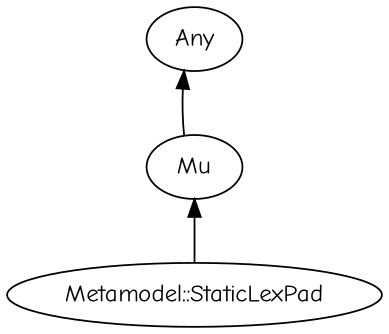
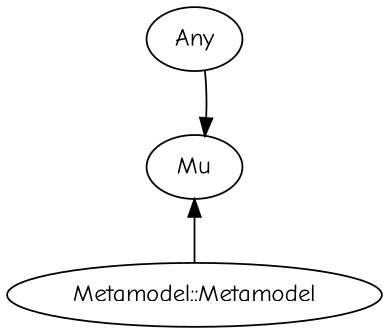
  digraph {
    fontname="Comic Neue"
    rankdir=BT
    splines=polyline
    node [color="#000000" fontcolor="#000000" fontname="Comic Neue"]
    edge [color="#000000" fontname="Comic Neue"]
-   "Metamodel::StaticLexPad"
+   "Metamodel::StaticLexPad" [label="Metamodel::Metamodel"]
    Mu
    Any
    "Metamodel::StaticLexPad" -> Mu
-   Mu -> Any
+   Any -> Mu
  }
